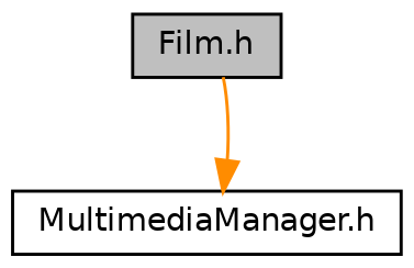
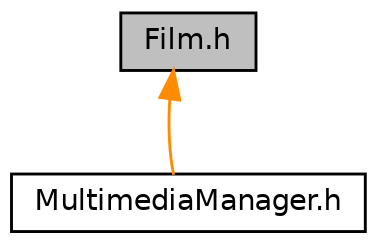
  digraph {
    node [color=black fontname=Helvetica fontsize=10 shape=record style=filled]
    n1 [fillcolor=grey75 fontcolor=black height=0.2 label="Film.h" width=0.4]
    n2 [fillcolor=white height=0.2 label="MultimediaManager.h" width=0.4]
-   n2 -> n1 [color=darkorange dir=back fontname=Helvetica fontsize=10 labelfontname=Helvetica labelfontsize=10 style=solid]
+   n1 -> n2 [color=darkorange dir=back fontname=Helvetica fontsize=10 labelfontname=Helvetica labelfontsize=10 style=solid]
  }
